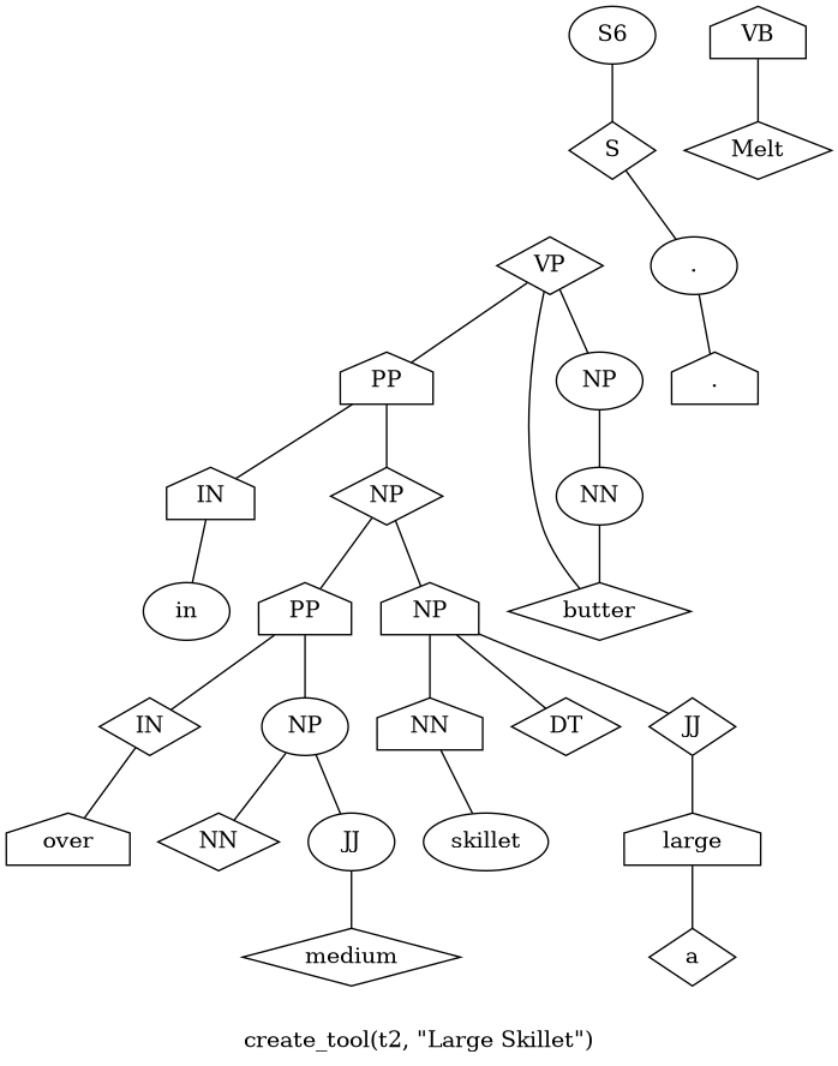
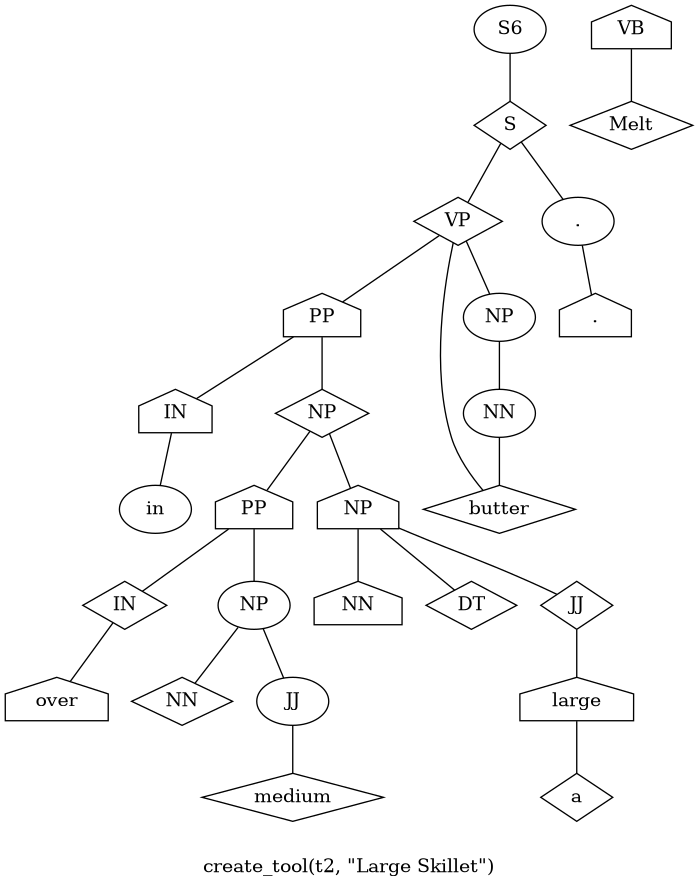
  graph {
    label="create_tool(t2, \"Large Skillet\")"
    node [shape=diamond]
    n1 [label=S6 shape=ellipse]
    n2 [label=S]
    n3 [label=VP]
    n4 [label="." shape=ellipse]
    n5 [label=NP shape=ellipse]
    n6 [label=PP shape=house]
    n7 [label=butter]
    n8 [label="." shape=house]
    n9 [label=VB shape=house]
    n10 [label=Melt]
    n11 [label=NN shape=ellipse]
    n12 [label=IN shape=house]
    n13 [label=NP]
    n14 [label=in shape=ellipse]
    n15 [label=NP shape=house]
    n16 [label=PP shape=house]
    n17 [label=DT]
    n18 [label=JJ]
    n19 [label=NN shape=house]
    n20 [label=IN]
    n21 [label=NP shape=ellipse]
    n22 [label=large shape=house]
-   n23 [label=skillet shape=ellipse]
    n24 [label=a]
    n25 [label=over shape=house]
    n26 [label=JJ shape=ellipse]
    n27 [label=NN]
    n28 [label=medium]
    n1 -- n2
+   n2 -- n3
    n2 -- n4
    n3 -- n5
    n3 -- n6
    n3 -- n7
    n4 -- n8
    n5 -- n11
    n6 -- n12
    n6 -- n13
    n9 -- n10
    n11 -- n7
    n12 -- n14
    n13 -- n15
    n13 -- n16
    n15 -- n17
    n15 -- n18
    n15 -- n19
    n16 -- n20
    n16 -- n21
    n18 -- n22
-   n19 -- n23
    n20 -- n25
    n21 -- n26
    n21 -- n27
    n22 -- n24
    n26 -- n28
  }
